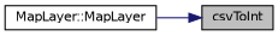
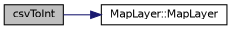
  digraph {
    rankdir=RL
    node [color=black fontname=Helvetica fontsize=10 shape=record]
    n1 [fillcolor=grey75 fontcolor=black height=0.2 label=csvToInt style=filled width=0.4]
    n2 [height=0.2 label="MapLayer::MapLayer" width=0.4]
-   n1 -> n2 [color=midnightblue dir=back fontname=Helvetica fontsize=10 labelfontname=Helvetica labelfontsize=10 style=solid]
+   n2 -> n1 [color=midnightblue dir=back fontname=Helvetica fontsize=10 labelfontname=Helvetica labelfontsize=10 style=solid]
  }
